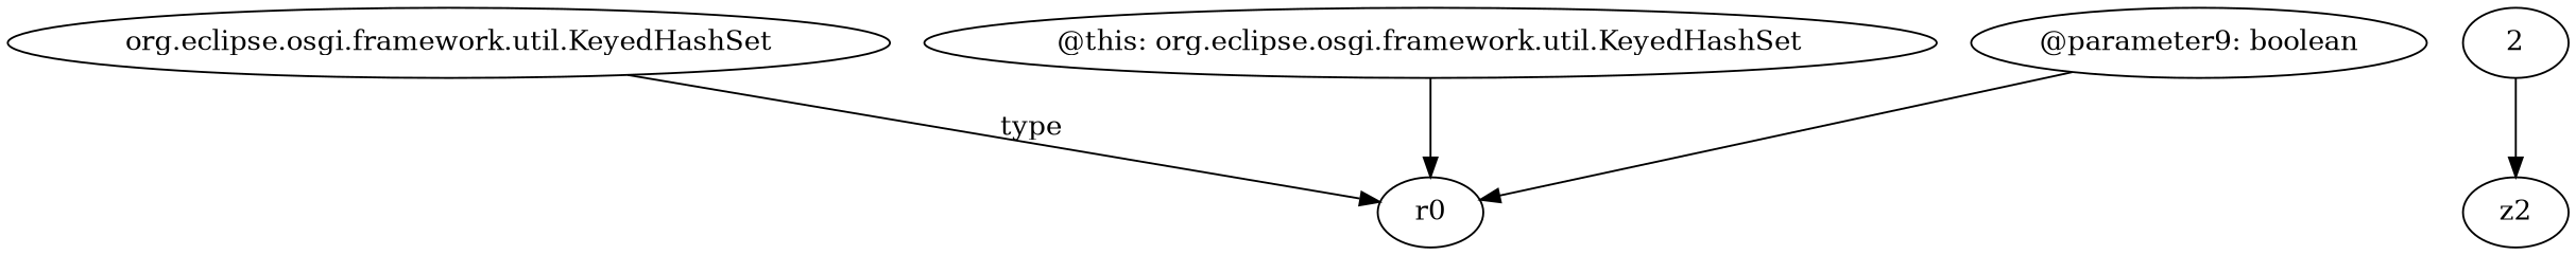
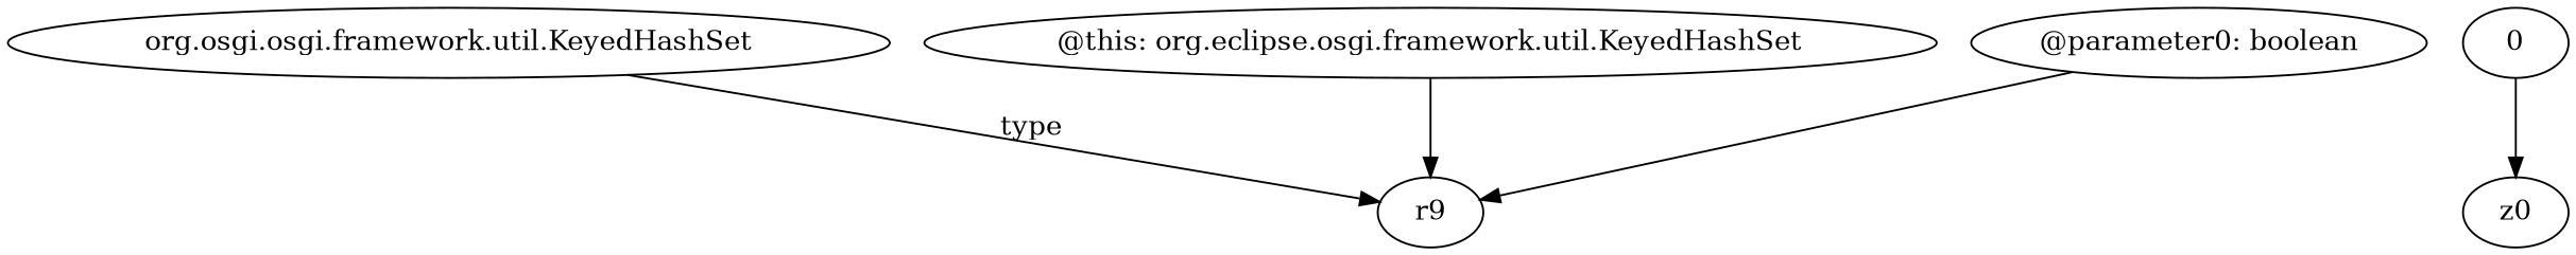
  digraph {
-   n1 [label="org.eclipse.osgi.framework.util.KeyedHashSet"]
-   n2 [label=r0]
+   n1 [label="org.osgi.osgi.framework.util.KeyedHashSet"]
+   n2 [label=r9]
    n3 [label="@this: org.eclipse.osgi.framework.util.KeyedHashSet"]
-   n4 [label="@parameter9: boolean"]
-   n5 [label=z2]
-   n6 [label=2]
+   n4 [label="@parameter0: boolean"]
+   n5 [label=z0]
+   n6 [label=0]
    n1 -> n2 [label=type]
    n3 -> n2
    n4 -> n2
    n6 -> n5
  }
